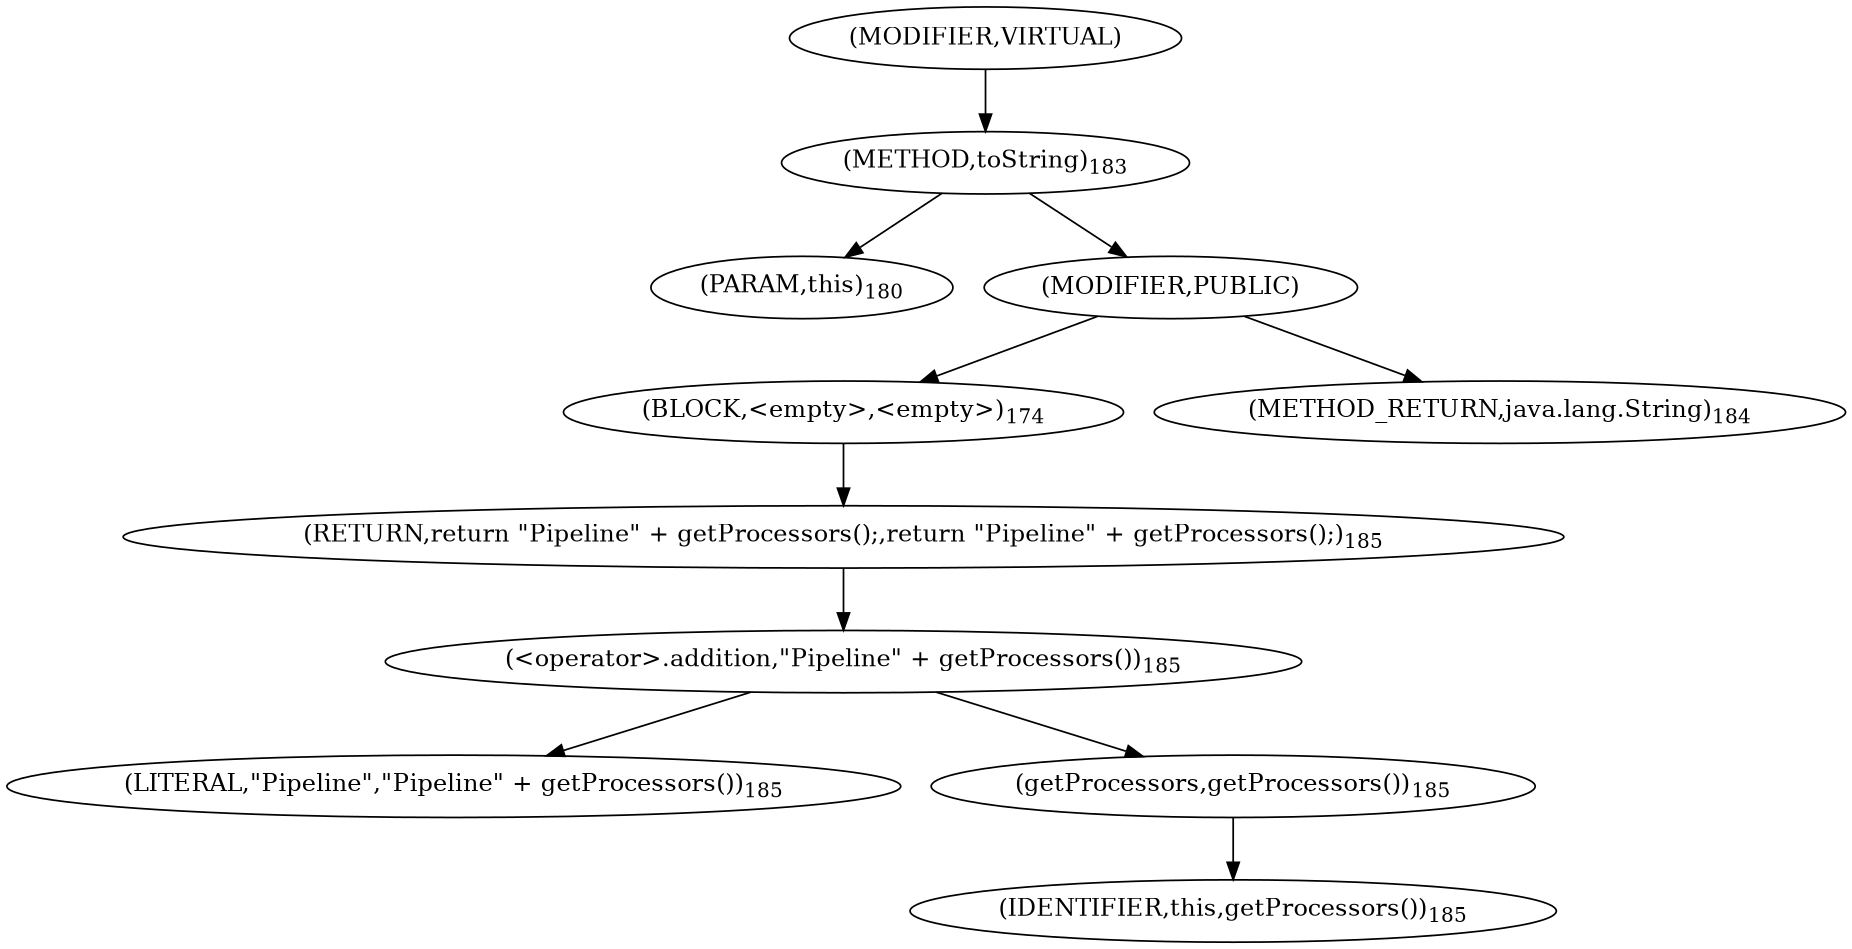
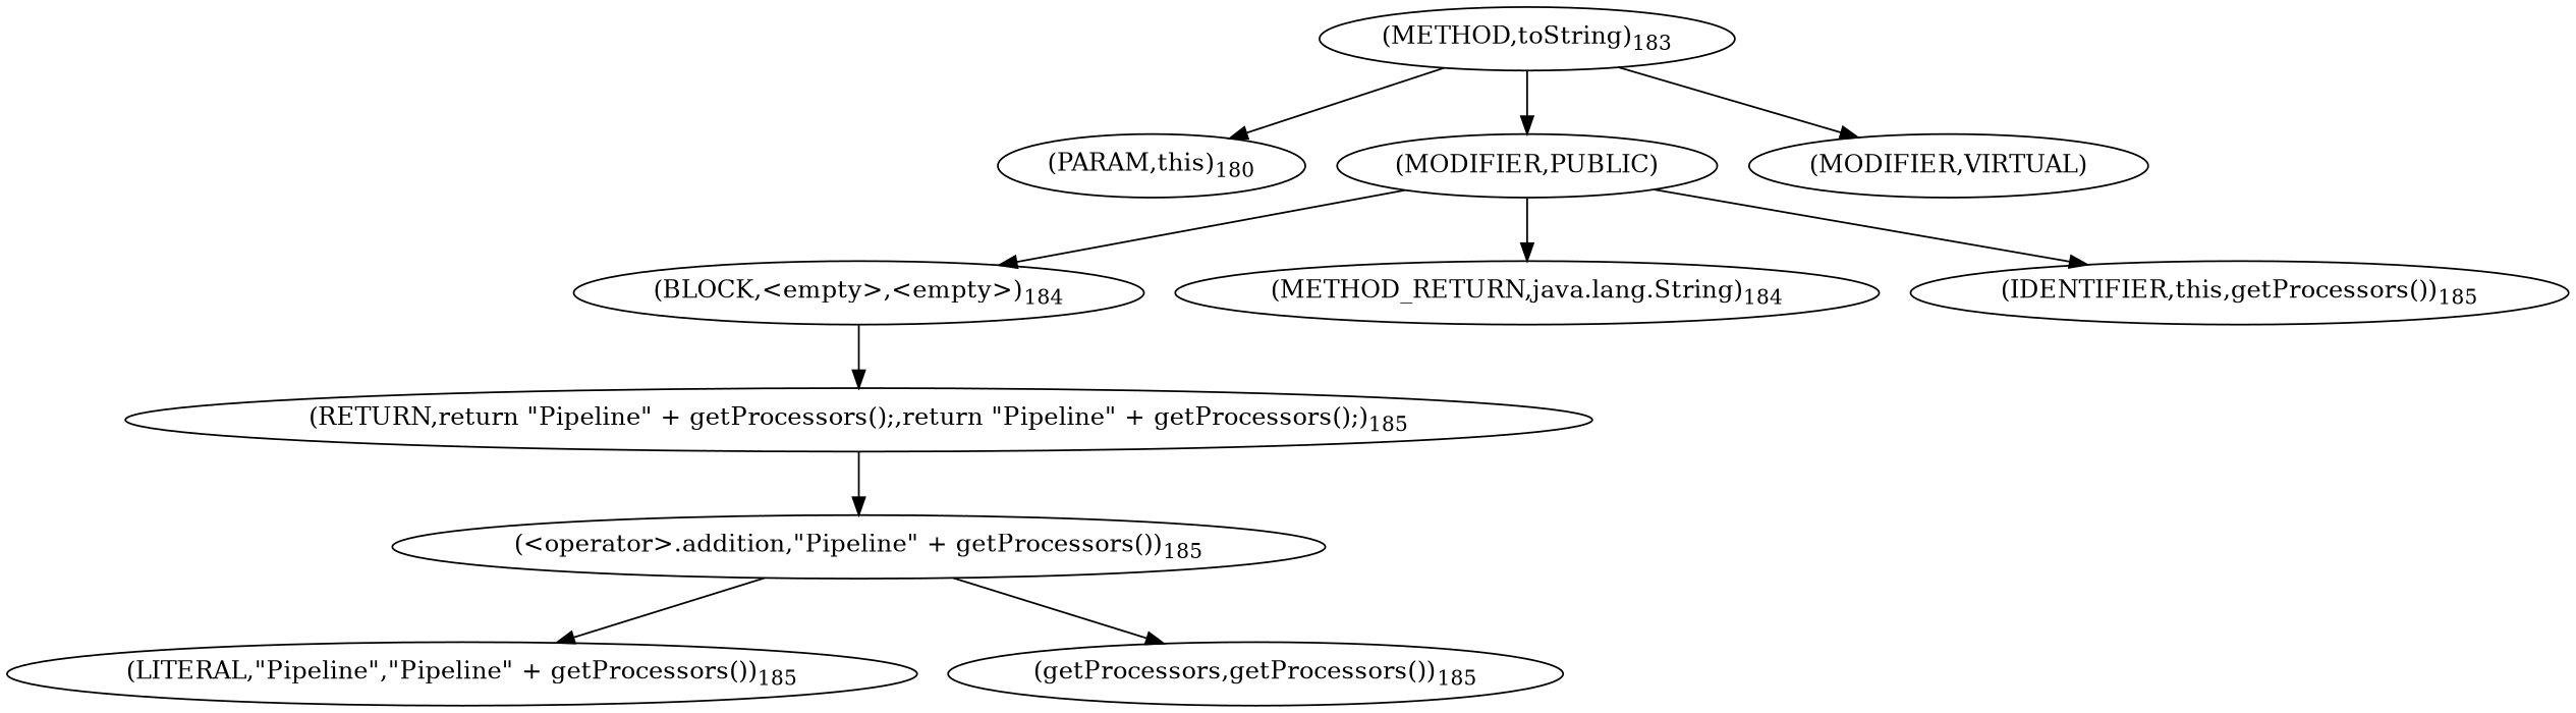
  digraph {
    n1 [label=<(METHOD,toString)<SUB>183</SUB>>]
    n2 [label=<(PARAM,this)<SUB>180</SUB>>]
    n3 [label=<(MODIFIER,PUBLIC)>]
    n4 [label=<(MODIFIER,VIRTUAL)>]
-   n5 [label=<(BLOCK,&lt;empty&gt;,&lt;empty&gt;)<SUB>174</SUB>>]
+   n5 [label=<(BLOCK,&lt;empty&gt;,&lt;empty&gt;)<SUB>184</SUB>>]
    n6 [label=<(RETURN,return &quot;Pipeline&quot; + getProcessors();,return &quot;Pipeline&quot; + getProcessors();)<SUB>185</SUB>>]
    n7 [label=<(METHOD_RETURN,java.lang.String)<SUB>184</SUB>>]
    n8 [label=<(&lt;operator&gt;.addition,&quot;Pipeline&quot; + getProcessors())<SUB>185</SUB>>]
    n9 [label=<(LITERAL,&quot;Pipeline&quot;,&quot;Pipeline&quot; + getProcessors())<SUB>185</SUB>>]
    n10 [label=<(getProcessors,getProcessors())<SUB>185</SUB>>]
    n11 [label=<(IDENTIFIER,this,getProcessors())<SUB>185</SUB>>]
    n1 -> n2
    n1 -> n3
-   n4 -> n1
+   n1 -> n4
    n3 -> n5
    n3 -> n7
    n5 -> n6
    n6 -> n8
    n8 -> n9
    n8 -> n10
-   n10 -> n11
+   n3 -> n11
  }
